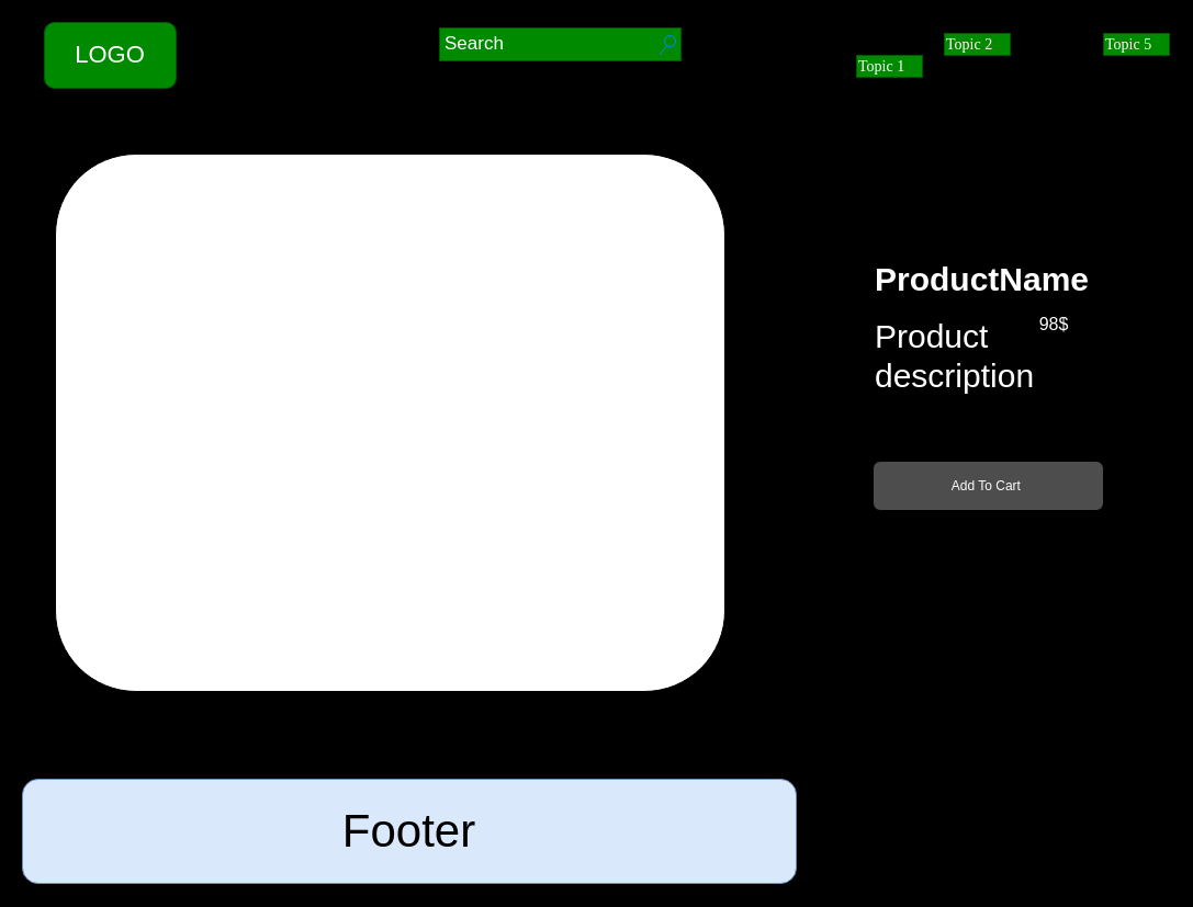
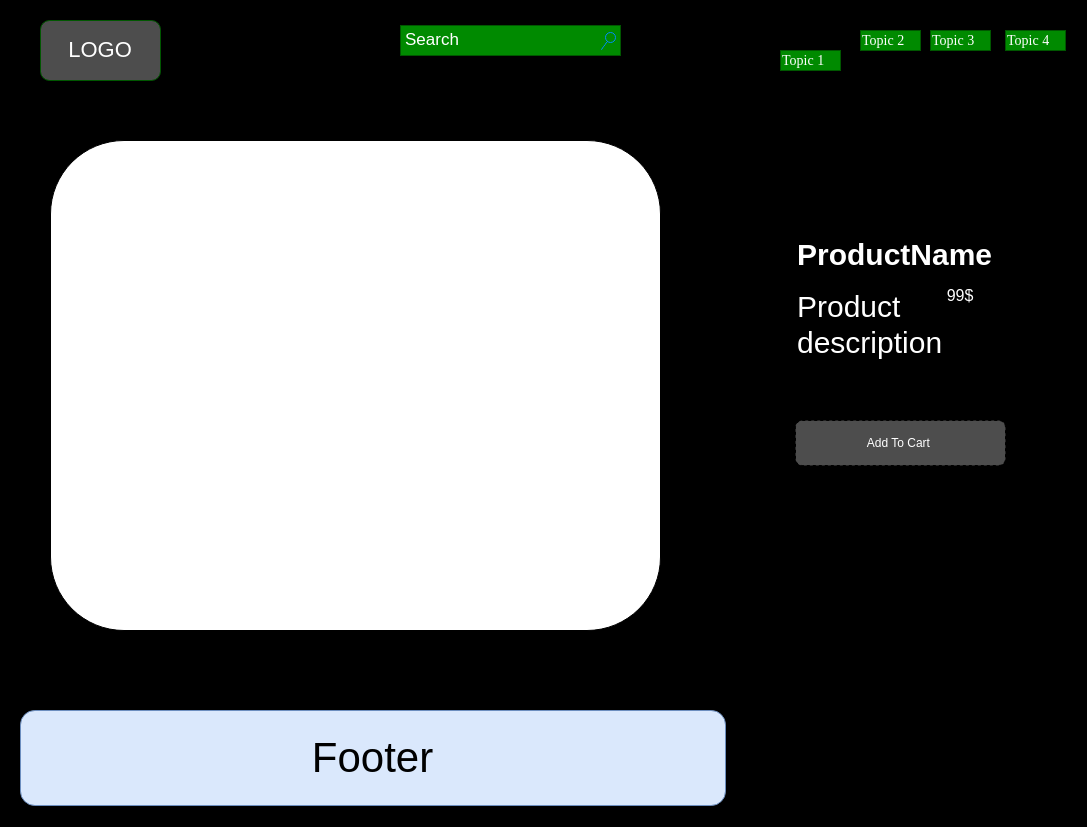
  <mxCell id="0" />
  <mxCell id="1" parent="0" />
  <mxCell id="2" value="Search" style="strokeWidth=1;shadow=0;dashed=0;align=center;html=1;shape=mxgraph.mockup.forms.searchBox;strokeColor=#005700;mainText=;strokeColor2=#008cff;fontColor=#ffffff;fontSize=17;align=left;spacingLeft=3;rounded=0;labelBackgroundColor=none;comic=1;fillColor=#008a00;" vertex="1" parent="1"><mxGeometry x="400" y="25" width="220" height="30" as="geometry" /></mxCell>
  <mxCell id="3" value="Topic 1" style="text;html=1;points=[];align=left;verticalAlign=top;spacingTop=-4;fontSize=14;fontFamily=Verdana;fillColor=#008a00;fontColor=#ffffff;strokeColor=#005700;" vertex="1" parent="1"><mxGeometry x="780" y="50" width="60" height="20" as="geometry" /></mxCell>
  <mxCell id="4" value="Topic 2" style="text;html=1;points=[];align=left;verticalAlign=top;spacingTop=-4;fontSize=14;fontFamily=Verdana;fillColor=#008a00;fontColor=#ffffff;strokeColor=#005700;" vertex="1" parent="1"><mxGeometry x="860" y="30" width="60" height="20" as="geometry" /></mxCell>
- <mxCell id="6" value="Topic 5" style="text;html=1;points=[];align=left;verticalAlign=top;spacingTop=-4;fontSize=14;fontFamily=Verdana;fillColor=#008a00;fontColor=#ffffff;strokeColor=#005700;" vertex="1" parent="1"><mxGeometry x="1005" y="30" width="60" height="20" as="geometry" /></mxCell>
- <mxCell id="7" value="&lt;font style=&quot;font-size: 22px;&quot;&gt;LOGO&lt;/font&gt;" style="rounded=1;whiteSpace=wrap;html=1;fillColor=#008a00;strokeColor=#005700;fontColor=#ffffff;" vertex="1" parent="1"><mxGeometry x="40" y="20" width="120" height="60" as="geometry" /></mxCell>
+ <mxCell id="5" value="Topic 3" style="text;html=1;points=[];align=left;verticalAlign=top;spacingTop=-4;fontSize=14;fontFamily=Verdana;fillColor=#008a00;fontColor=#ffffff;strokeColor=#005700;" vertex="1" parent="1"><mxGeometry x="930" y="30" width="60" height="20" as="geometry" /></mxCell>
+ <mxCell id="6" value="Topic 4" style="text;html=1;points=[];align=left;verticalAlign=top;spacingTop=-4;fontSize=14;fontFamily=Verdana;fillColor=#008a00;fontColor=#ffffff;strokeColor=#005700;" vertex="1" parent="1"><mxGeometry x="1005" y="30" width="60" height="20" as="geometry" /></mxCell>
+ <mxCell id="7" value="&lt;font style=&quot;font-size: 22px;&quot;&gt;LOGO&lt;/font&gt;" style="rounded=1;whiteSpace=wrap;html=1;fillColor=#4d4d4d;strokeColor=#005700;fontColor=#ffffff;" vertex="1" parent="1"><mxGeometry x="40" y="20" width="120" height="60" as="geometry" /></mxCell>
  <mxCell id="8" value="" style="rounded=1;whiteSpace=wrap;html=1;" vertex="1" parent="1"><mxGeometry x="50" y="140" width="610" height="490" as="geometry" /></mxCell>
  <mxCell id="9" value="&lt;h1 style=&quot;margin-top: 0px;&quot;&gt;&lt;font style=&quot;font-size: 30px;&quot; color=&quot;#ffffff&quot;&gt;ProductName&lt;/font&gt;&lt;/h1&gt;&lt;p&gt;&lt;font style=&quot;font-size: 30px;&quot; color=&quot;#ffffff&quot;&gt;Product description&amp;nbsp;&lt;/font&gt;&lt;/p&gt;" style="text;html=1;whiteSpace=wrap;overflow=hidden;rounded=0;" vertex="1" parent="1"><mxGeometry x="795" y="230" width="260" height="160" as="geometry" /></mxCell>
- <mxCell id="10" value="&lt;font style=&quot;background-color: rgb(0, 0, 0); font-size: 16px;&quot; color=&quot;#ffffff&quot;&gt;98$&lt;/font&gt;" style="text;html=1;align=center;verticalAlign=middle;whiteSpace=wrap;rounded=0;" vertex="1" parent="1"><mxGeometry x="930" y="280" width="60" height="30" as="geometry" /></mxCell>
- <mxCell id="11" value="&lt;font color=&quot;#ffffff&quot;&gt;Add To Cart&amp;nbsp;&lt;/font&gt;" style="rounded=1;whiteSpace=wrap;html=1;fillColor=#4D4D4D;" vertex="1" parent="1"><mxGeometry x="795" y="420" width="210" height="45" as="geometry" /></mxCell>
+ <mxCell id="10" value="&lt;font style=&quot;background-color: rgb(0, 0, 0); font-size: 16px;&quot; color=&quot;#ffffff&quot;&gt;99$&lt;/font&gt;" style="text;html=1;align=center;verticalAlign=middle;whiteSpace=wrap;rounded=0;" vertex="1" parent="1"><mxGeometry x="930" y="280" width="60" height="30" as="geometry" /></mxCell>
+ <mxCell id="11" value="&lt;font color=&quot;#ffffff&quot;&gt;Add To Cart&amp;nbsp;&lt;/font&gt;" style="rounded=1;whiteSpace=wrap;html=1;fillColor=#4D4D4D;dashed=1;" vertex="1" parent="1"><mxGeometry x="795" y="420" width="210" height="45" as="geometry" /></mxCell>
  <mxCell id="12" value="&lt;font style=&quot;font-size: 42px;&quot;&gt;Footer&lt;/font&gt;" style="rounded=1;whiteSpace=wrap;html=1;fillColor=#dae8fc;strokeColor=#6c8ebf;" vertex="1" parent="1"><mxGeometry x="20" y="710" width="705" height="95" as="geometry" /></mxCell>
